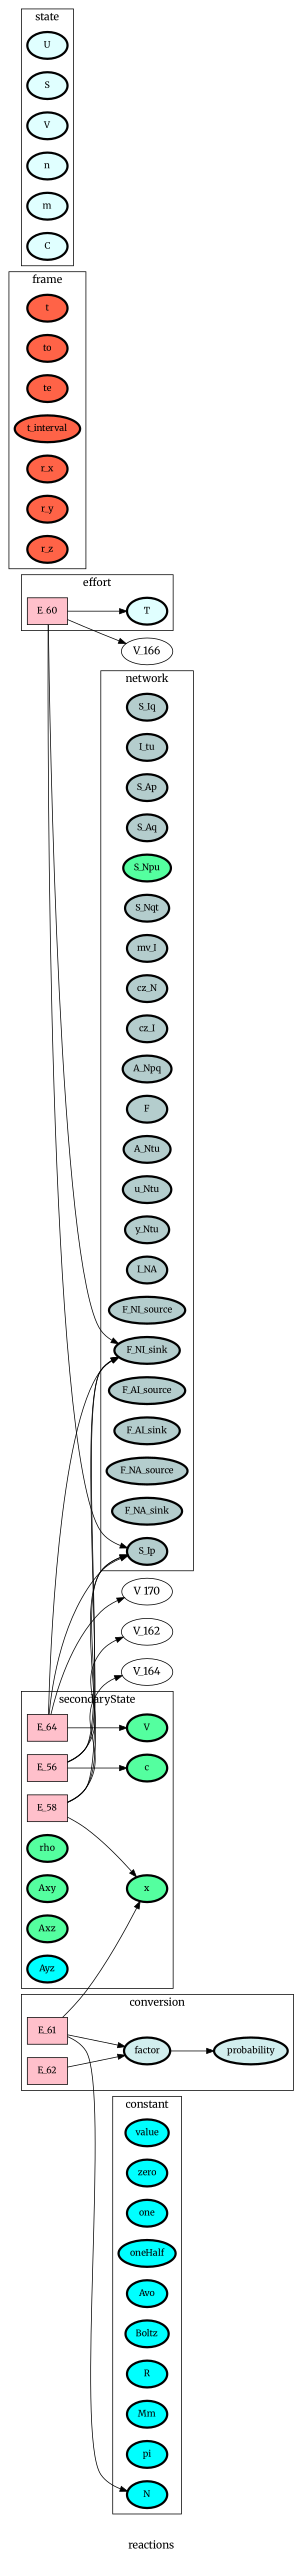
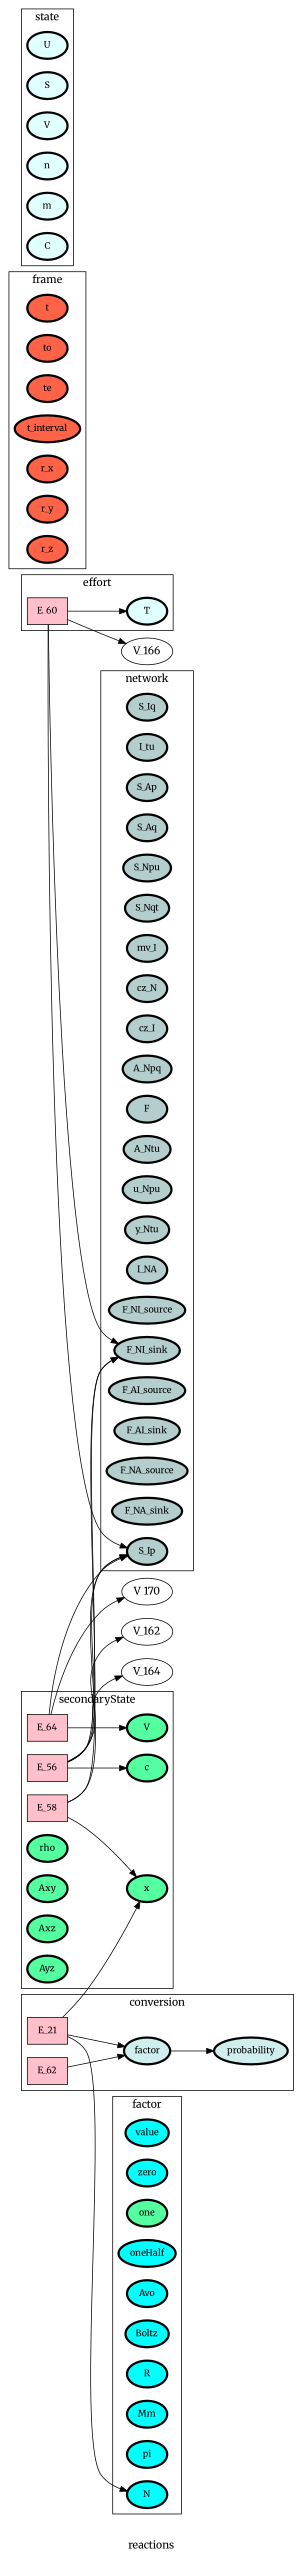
  digraph {
    fontname=Merriweather
    label=reactions
    rankdir=LR
    node [fillcolor=lightcyan3 fontname=Merriweather fontsize=12 penwidth=3 style=filled]
    edge [fontname=Merriweather splines=ortho]
    n1 [label=S_Iq]
    n2 [label=I_tu]
    n3 [label=S_Ap]
    n4 [label=S_Aq]
-   n5 [fillcolor=seagreen1 label=S_Npu]
+   n5 [label=S_Npu]
    n6 [label=S_Nqt]
    n7 [label=mv_I]
    n8 [label=cz_N]
    n9 [label=cz_I]
    n10 [label=A_Npq]
    n11 [label=F]
    n12 [label=A_Ntu]
-   n13 [label=u_Ntu]
+   n13 [label=u_Npu]
    n14 [label=y_Ntu]
    n15 [label=I_NA]
    n16 [label=F_NI_source]
    n17 [label=F_NI_sink]
    n18 [label=F_AI_source]
    n19 [label=F_AI_sink]
    n20 [label=F_NA_source]
    n21 [label=F_NA_sink]
    n22 [label=S_Ip]
    n23 [fillcolor=tomato label=t]
    n24 [fillcolor=tomato label=to]
    n25 [fillcolor=tomato label=te]
    n26 [fillcolor=tomato label=t_interval]
    n27 [fillcolor=tomato label=r_x]
    n28 [fillcolor=tomato label=r_y]
    n29 [fillcolor=tomato label=r_z]
    n30 [fillcolor=lightcyan label=U]
    n31 [fillcolor=lightcyan label=S]
    n32 [fillcolor=lightcyan label=V]
    n33 [fillcolor=lightcyan label=n]
    n34 [fillcolor=lightcyan label=m]
    n35 [fillcolor=lightcyan label=C]
    n36 [fillcolor=cyan label=value]
    n37 [fillcolor=cyan label=zero]
-   n38 [fillcolor=cyan label=one]
+   n38 [fillcolor=seagreen1 label=one]
    n39 [fillcolor=cyan label=oneHalf]
    n40 [fillcolor=cyan label=Avo]
    n41 [fillcolor=cyan label=Boltz]
    n42 [fillcolor=cyan label=R]
    n43 [fillcolor=cyan label=Mm]
    n44 [fillcolor=cyan label=pi]
    n45 [fillcolor=cyan label=N]
    E_60 [fillcolor=pink shape=box penwidth=""]
    n47 [fillcolor=lightcyan1 label=T]
    E_56 [fillcolor=pink shape=box penwidth=""]
    n49 [fillcolor=seagreen1 label=c]
    E_58 [fillcolor=pink shape=box penwidth=""]
    n51 [fillcolor=seagreen1 label=x]
    E_64 [fillcolor=pink shape=box penwidth=""]
    n53 [fillcolor=seagreen1 label=V]
    n54 [fillcolor=seagreen1 label=rho]
    n55 [fillcolor=seagreen1 label=Axy]
    n56 [fillcolor=seagreen1 label=Axz]
-   n57 [fillcolor=cyan label=Ayz]
-   E_61 [fillcolor=pink shape=box penwidth=""]
+   n57 [fillcolor=seagreen1 label=Ayz]
+   E_61 [fillcolor=pink shape=box label=E_21 penwidth=""]
    n59 [fillcolor=lightcyan2 label=factor]
    E_62 [fillcolor=pink shape=box penwidth=""]
    n61 [fillcolor=lightcyan2 label=probability]
    V_166 [fillcolor="" fontsize="" penwidth="" style=""]
    V_162 [fillcolor="" fontsize="" penwidth="" style=""]
    V_164 [fillcolor="" fontsize="" penwidth="" style=""]
    V_170 [fillcolor="" fontsize="" penwidth="" style=""]
    subgraph cluster_1 {
      label=network
      n1
      n2
      n3
      n4
      n5
      n6
      n7
      n8
      n9
      n10
      n11
      n12
      n13
      n14
      n15
      n16
      n17
      n18
      n19
      n20
      n21
      n22
    }
    subgraph cluster_2 {
      label=differenceOperator
    }
    subgraph cluster_3 {
      label=frame
      n23
      n24
      n25
      n26
      n27
      n28
      n29
    }
    subgraph cluster_4 {
      label=state
      n30
      n31
      n32
      n33
      n34
      n35
    }
    subgraph cluster_5 {
-     label=constant
+     label=factor
      n36
      n37
      n38
      n39
      n40
      n41
      n42
      n43
      n44
      n45
    }
    subgraph cluster_6 {
      label=effort
      E_60
      n47
    }
    subgraph cluster_7 {
      label=secondaryState
      E_56
      n49
      E_58
      n51
      E_64
      n53
      n54
      n55
      n56
      n57
    }
    subgraph cluster_8 {
      label=diffState
    }
    subgraph cluster_9 {
      label=conversion
      E_61
      n59
      E_62
      n61
    }
    E_60 -> n17
    E_60 -> n22
    E_60 -> n47
    E_60 -> V_166
    E_56 -> n17
    E_56 -> n22
    E_56 -> n49
    E_56 -> V_162
    E_58 -> n17
    E_58 -> n22
    E_58 -> n51
-   E_58 -> V_164
-   E_64 -> n17
+   E_56 -> V_164
    E_64 -> n22
    E_64 -> n53
    E_64 -> V_170
    E_61 -> n45
    E_61 -> n51
    E_61 -> n59
    n59 -> n61
    E_62 -> n59
  }
